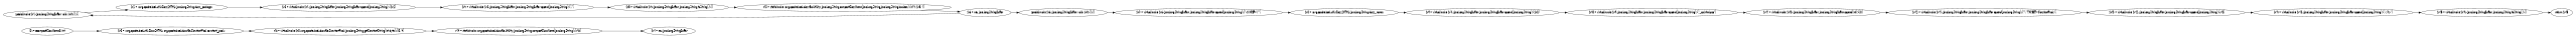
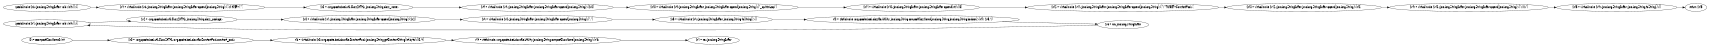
  digraph {
    fontname="Patrick Hand"
    rankdir=LR
    node [fontname="Patrick Hand"]
    edge [fontname="Patrick Hand"]
    n1 [label="i0 := @compactClassName0: int"]
    "$r0 = <org.apache.bcel.util.Class2HTML: org.apache.bcel.classfile.ConstantPool constant_pool>"
    "r16 = virtualinvoke $r0.<org.apache.bcel.classfile.ConstantPool: java.lang.String getConstantString(int,byte)>(i0, 7)"
    "r17 = staticinvoke <org.apache.bcel.classfile.Utility: java.lang.String compactClassName(java.lang.String)>(r16)"
    "$r1 = new java.lang.StringBuffer"
    "specialinvoke $r1.<java.lang.StringBuffer: void <init>()>()"
    "$r2 = <org.apache.bcel.util.Class2HTML: java.lang.String class_package>"
    "$r3 = virtualinvoke $r1.<java.lang.StringBuffer: java.lang.StringBuffer append(java.lang.String)>($r2)"
    "$r4 = virtualinvoke $r3.<java.lang.StringBuffer: java.lang.StringBuffer append(java.lang.String)>(\".\")"
    "$r5 = virtualinvoke $r4.<java.lang.StringBuffer: java.lang.String toString()>()"
    "r18 = staticinvoke <org.apache.bcel.classfile.Utility: java.lang.String compactClassName(java.lang.String,java.lang.String,boolean)>(r17, $r5, 1)"
    "$r6 = new java.lang.StringBuffer"
    "specialinvoke $r6.<java.lang.StringBuffer: void <init>()>()"
    "$r7 = virtualinvoke $r6.<java.lang.StringBuffer: java.lang.StringBuffer append(java.lang.String)>(\"<A HREF=\\\"\")"
    "$r8 = <org.apache.bcel.util.Class2HTML: java.lang.String class_name>"
    "$r9 = virtualinvoke $r7.<java.lang.StringBuffer: java.lang.StringBuffer append(java.lang.String)>($r8)"
    "$r10 = virtualinvoke $r9.<java.lang.StringBuffer: java.lang.StringBuffer append(java.lang.String)>(\"_cp.html#cp\")"
    "$r11 = virtualinvoke $r10.<java.lang.StringBuffer: java.lang.StringBuffer append(int)>(i0)"
    "$r12 = virtualinvoke $r11.<java.lang.StringBuffer: java.lang.StringBuffer append(java.lang.String)>(\"\\\" TARGET=ConstantPool>\")"
    "$r13 = virtualinvoke $r12.<java.lang.StringBuffer: java.lang.StringBuffer append(java.lang.String)>(r18)"
    "$r14 = virtualinvoke $r13.<java.lang.StringBuffer: java.lang.StringBuffer append(java.lang.String)>(\"</A>\")"
    "$r15 = virtualinvoke $r14.<java.lang.StringBuffer: java.lang.String toString()>()"
    "return $r15"
    n1 -> "$r0 = <org.apache.bcel.util.Class2HTML: org.apache.bcel.classfile.ConstantPool constant_pool>"
    "$r0 = <org.apache.bcel.util.Class2HTML: org.apache.bcel.classfile.ConstantPool constant_pool>" -> "r16 = virtualinvoke $r0.<org.apache.bcel.classfile.ConstantPool: java.lang.String getConstantString(int,byte)>(i0, 7)"
    "r16 = virtualinvoke $r0.<org.apache.bcel.classfile.ConstantPool: java.lang.String getConstantString(int,byte)>(i0, 7)" -> "r17 = staticinvoke <org.apache.bcel.classfile.Utility: java.lang.String compactClassName(java.lang.String)>(r16)"
    "r17 = staticinvoke <org.apache.bcel.classfile.Utility: java.lang.String compactClassName(java.lang.String)>(r16)" -> "$r1 = new java.lang.StringBuffer"
    "specialinvoke $r1.<java.lang.StringBuffer: void <init>()>()" -> "$r2 = <org.apache.bcel.util.Class2HTML: java.lang.String class_package>"
    "$r2 = <org.apache.bcel.util.Class2HTML: java.lang.String class_package>" -> "$r3 = virtualinvoke $r1.<java.lang.StringBuffer: java.lang.StringBuffer append(java.lang.String)>($r2)"
    "$r3 = virtualinvoke $r1.<java.lang.StringBuffer: java.lang.StringBuffer append(java.lang.String)>($r2)" -> "$r4 = virtualinvoke $r3.<java.lang.StringBuffer: java.lang.StringBuffer append(java.lang.String)>(\".\")"
    "$r4 = virtualinvoke $r3.<java.lang.StringBuffer: java.lang.StringBuffer append(java.lang.String)>(\".\")" -> "$r5 = virtualinvoke $r4.<java.lang.StringBuffer: java.lang.String toString()>()"
    "$r5 = virtualinvoke $r4.<java.lang.StringBuffer: java.lang.String toString()>()" -> "r18 = staticinvoke <org.apache.bcel.classfile.Utility: java.lang.String compactClassName(java.lang.String,java.lang.String,boolean)>(r17, $r5, 1)"
    "r18 = staticinvoke <org.apache.bcel.classfile.Utility: java.lang.String compactClassName(java.lang.String,java.lang.String,boolean)>(r17, $r5, 1)" -> "$r6 = new java.lang.StringBuffer"
    "$r6 = new java.lang.StringBuffer" -> "specialinvoke $r1.<java.lang.StringBuffer: void <init>()>()"
-   "$r6 = new java.lang.StringBuffer" -> "specialinvoke $r6.<java.lang.StringBuffer: void <init>()>()"
    "specialinvoke $r6.<java.lang.StringBuffer: void <init>()>()" -> "$r7 = virtualinvoke $r6.<java.lang.StringBuffer: java.lang.StringBuffer append(java.lang.String)>(\"<A HREF=\\\"\")"
    "$r7 = virtualinvoke $r6.<java.lang.StringBuffer: java.lang.StringBuffer append(java.lang.String)>(\"<A HREF=\\\"\")" -> "$r8 = <org.apache.bcel.util.Class2HTML: java.lang.String class_name>"
    "$r8 = <org.apache.bcel.util.Class2HTML: java.lang.String class_name>" -> "$r9 = virtualinvoke $r7.<java.lang.StringBuffer: java.lang.StringBuffer append(java.lang.String)>($r8)"
    "$r9 = virtualinvoke $r7.<java.lang.StringBuffer: java.lang.StringBuffer append(java.lang.String)>($r8)" -> "$r10 = virtualinvoke $r9.<java.lang.StringBuffer: java.lang.StringBuffer append(java.lang.String)>(\"_cp.html#cp\")"
    "$r10 = virtualinvoke $r9.<java.lang.StringBuffer: java.lang.StringBuffer append(java.lang.String)>(\"_cp.html#cp\")" -> "$r11 = virtualinvoke $r10.<java.lang.StringBuffer: java.lang.StringBuffer append(int)>(i0)"
    "$r11 = virtualinvoke $r10.<java.lang.StringBuffer: java.lang.StringBuffer append(int)>(i0)" -> "$r12 = virtualinvoke $r11.<java.lang.StringBuffer: java.lang.StringBuffer append(java.lang.String)>(\"\\\" TARGET=ConstantPool>\")"
    "$r12 = virtualinvoke $r11.<java.lang.StringBuffer: java.lang.StringBuffer append(java.lang.String)>(\"\\\" TARGET=ConstantPool>\")" -> "$r13 = virtualinvoke $r12.<java.lang.StringBuffer: java.lang.StringBuffer append(java.lang.String)>(r18)"
    "$r13 = virtualinvoke $r12.<java.lang.StringBuffer: java.lang.StringBuffer append(java.lang.String)>(r18)" -> "$r14 = virtualinvoke $r13.<java.lang.StringBuffer: java.lang.StringBuffer append(java.lang.String)>(\"</A>\")"
    "$r14 = virtualinvoke $r13.<java.lang.StringBuffer: java.lang.StringBuffer append(java.lang.String)>(\"</A>\")" -> "$r15 = virtualinvoke $r14.<java.lang.StringBuffer: java.lang.String toString()>()"
    "$r15 = virtualinvoke $r14.<java.lang.StringBuffer: java.lang.String toString()>()" -> "return $r15"
  }
